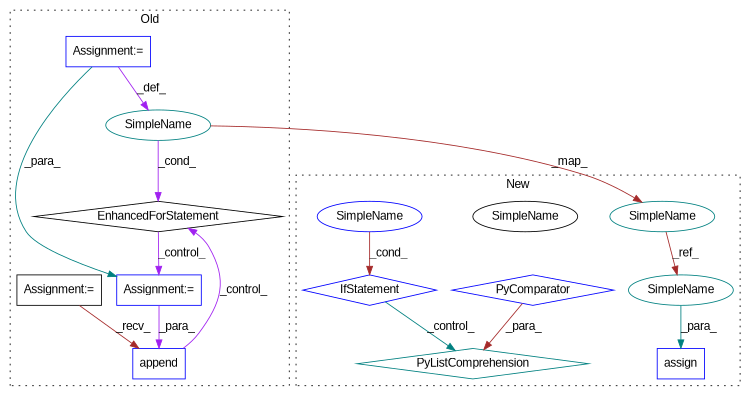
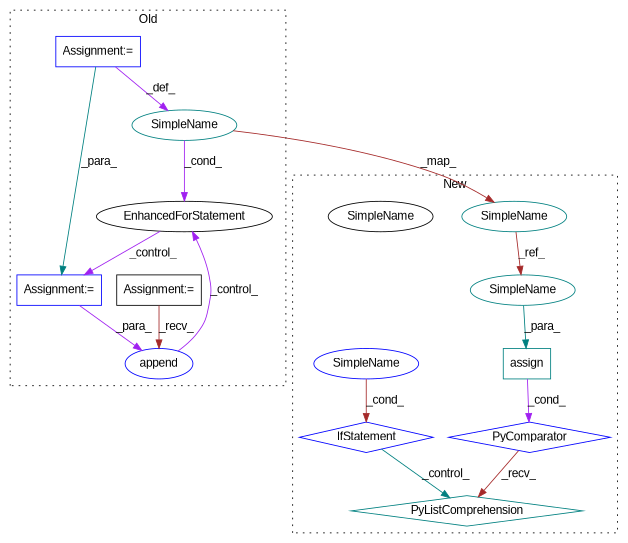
  digraph {
    fontname="Liberation Sans"
    node [a=42 color=blue fontname="Liberation Sans" l=4 s="6519,6591" shape=box]
    edge [color=purple fontname="Liberation Sans"]
-   n1 [a=70 color=black l="57,2" label=EnhancedForStatement shape=diamond]
+   n1 [a=70 color=black l="57,2" label=EnhancedForStatement shape=ellipse]
    n2 [a=7 l="57,2" label="Assignment:="]
    n3 [color=teal label=SimpleName s=6580 shape=ellipse]
-   n4 [a=32 l="7,1" label=append s="6763,6776"]
+   n4 [a=32 l="7,1" label=append s="6763,6776" shape=ellipse]
    n5 [a=7 color=black l=1 label="Assignment:=" s=6492]
    n6 [a=7 l=1 label="Assignment:=" s=6614]
-   n7 [a=32 l="7,1" label=assign s="6526,6537"]
+   n7 [a=32 color=teal l="7,1" label=assign s="6526,6537"]
    n8 [a=25 l=23 label=IfStatement s=6602 shape=diamond]
    n9 [color=teal label=SimpleName s=6605 shape=ellipse]
    n10 [color=black l=5 label=SimpleName s=6620 shape=ellipse]
    n11 [a=109 color=teal l=179 label=PyListComprehension s=6454 shape=diamond]
    n12 [a=113 l=23 label=PyComparator s=6602 shape=diamond]
    n13 [color=teal label=SimpleName s=6533 shape=ellipse]
    n14 [l=5 label=SimpleName s=6620 shape=ellipse]
    subgraph cluster_1 {
      label=Old
      style=dotted
      n1
      n2
      n3
      n4
      n5
      n6
    }
    subgraph cluster_2 {
      label=New
      style=dotted
      n7
      n8
      n9
      n10
      n11
      n12
      n13
      n14
    }
    n1 -> n6 [label=_control_]
    n2 -> n3 [label=_def_]
    n2 -> n6 [color=teal label=_para_]
    n3 -> n1 [label=_cond_]
    n3 -> n9 [color=brown label=_map_]
    n4 -> n1 [label=_control_]
    n5 -> n4 [color=brown label=_recv_]
    n6 -> n4 [label=_para_]
+   n7 -> n12 [label=_cond_]
    n8 -> n11 [color=teal label=_control_]
    n9 -> n13 [color=brown label=_ref_]
-   n12 -> n11 [color=brown label=_para_]
+   n12 -> n11 [color=brown label=_recv_]
    n13 -> n7 [color=teal label=_para_]
    n14 -> n8 [color=brown label=_cond_]
  }
